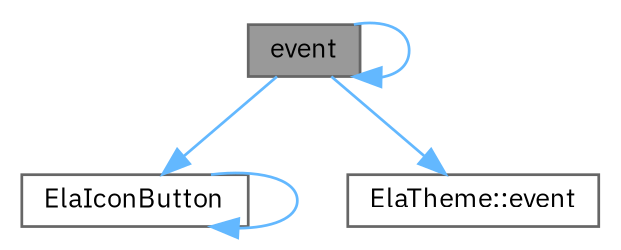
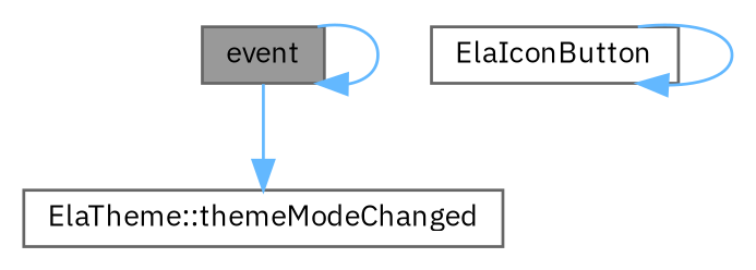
  digraph {
    fontname="IBM Plex Sans"
    rankdir=TB
    node [color=grey40 fillcolor=white fontname="IBM Plex Sans" fontsize=10 shape=box style=filled]
    edge [color=steelblue1 fontname="IBM Plex Sans" fontsize=10 labelfontname=Helvetica labelfontsize=10 style=solid]
    n1 [color=gray40 fillcolor=grey60 fontcolor=black height=0.2 label=event width=0.4]
    n2 [height=0.2 label=ElaIconButton width=0.4]
-   n3 [height=0.2 label="ElaTheme::event" width=0.4]
+   n3 [height=0.2 label="ElaTheme::themeModeChanged" width=0.4]
    n1 -> n1
-   n1 -> n2
    n1 -> n3
    n2 -> n2
  }
